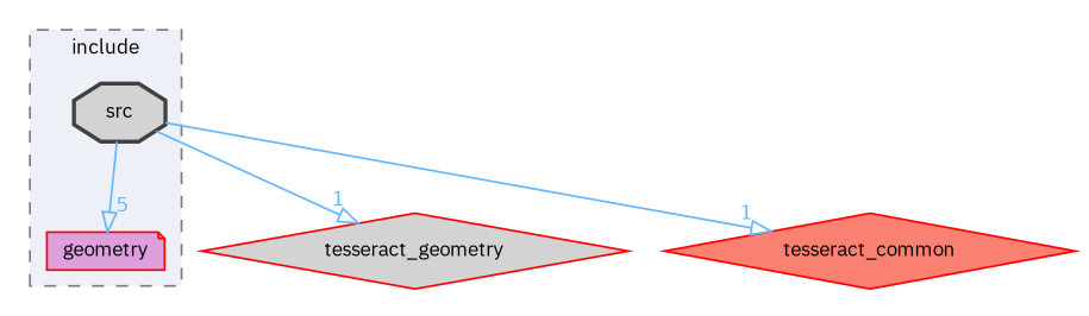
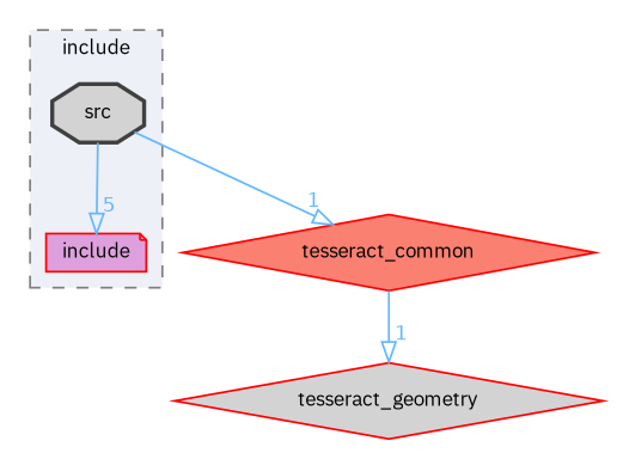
  digraph {
    compound=true
    fontname="IBM Plex Sans"
    node [color=red fillcolor=lightgrey fontname="IBM Plex Sans" fontsize=10 shape=diamond style=filled]
    edge [arrowhead=onormal color=steelblue1 fontcolor=steelblue1 fontname="IBM Plex Sans" fontsize=10 headlabel=1 labeldistance=1.5 labelfontname=Helvetica labelfontsize=10]
-   n1 [fillcolor=plum height=0.2 label=geometry shape=note width=0.4]
+   n1 [fillcolor=plum height=0.2 label=include shape=note width=0.4]
    n2 [color=grey25 height=0.2 label=src shape=octagon style="filled,bold" width=0.4]
    n3 [height=0.2 label=tesseract_geometry width=0.4]
    n4 [fillcolor=salmon height=0.2 label=tesseract_common width=0.4]
    subgraph cluster_1 {
      bgcolor="#edf0f7"
      fontsize=10
      label=include
      pencolor=grey50
      style="filled,dashed"
      n1
      n2
    }
    n2 -> n1 [headlabel=5]
-   n2 -> n3
+   n4 -> n3
    n2 -> n4
  }
